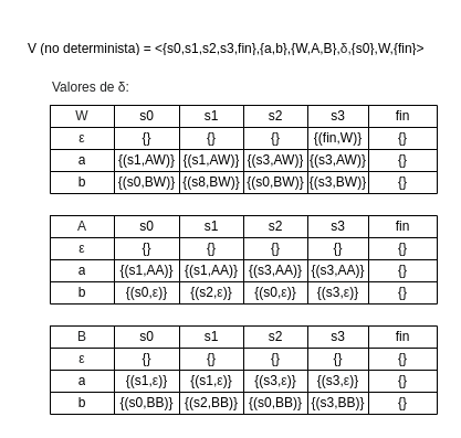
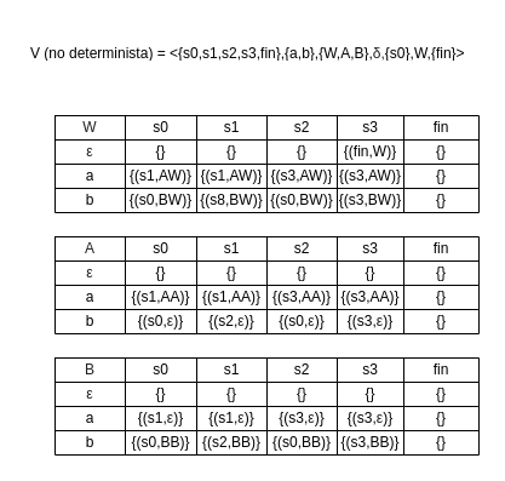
  <mxCell id="0" />
  <mxCell id="1" parent="0" />
  <mxCell id="2" value="" style="shape=table;html=1;whiteSpace=wrap;startSize=0;container=1;collapsible=0;childLayout=tableLayout;" parent="1" vertex="1"><mxGeometry x="45" y="95" width="350" height="80" as="geometry" /></mxCell>
  <mxCell id="3" value="" style="shape=partialRectangle;html=1;whiteSpace=wrap;collapsible=0;dropTarget=0;pointerEvents=0;fillColor=none;top=0;left=0;bottom=0;right=0;points=[[0,0.5],[1,0.5]];portConstraint=eastwest;" parent="2" vertex="1"><mxGeometry width="350" height="20" as="geometry" /></mxCell>
  <mxCell id="4" value="&lt;font color=&quot;#202122&quot;&gt;&lt;span style=&quot;background-color: rgb(255 , 255 , 255)&quot;&gt;W&lt;/span&gt;&lt;/font&gt;" style="shape=partialRectangle;html=1;whiteSpace=wrap;connectable=0;fillColor=none;top=0;left=0;bottom=0;right=0;overflow=hidden;" parent="3" vertex="1"><mxGeometry width="58" height="20" as="geometry" /></mxCell>
  <mxCell id="5" value="s0" style="shape=partialRectangle;html=1;whiteSpace=wrap;connectable=0;fillColor=none;top=0;left=0;bottom=0;right=0;overflow=hidden;" parent="3" vertex="1"><mxGeometry x="58" width="59" height="20" as="geometry" /></mxCell>
  <mxCell id="6" value="s1" style="shape=partialRectangle;html=1;whiteSpace=wrap;connectable=0;fillColor=none;top=0;left=0;bottom=0;right=0;overflow=hidden;" parent="3" vertex="1"><mxGeometry x="117" width="58" height="20" as="geometry" /></mxCell>
  <mxCell id="7" value="s2" style="shape=partialRectangle;html=1;whiteSpace=wrap;connectable=0;fillColor=none;top=0;left=0;bottom=0;right=0;overflow=hidden;" parent="3" vertex="1"><mxGeometry x="175" width="58" height="20" as="geometry" /></mxCell>
  <mxCell id="8" value="s3" style="shape=partialRectangle;html=1;whiteSpace=wrap;connectable=0;fillColor=none;top=0;left=0;bottom=0;right=0;overflow=hidden;" parent="3" vertex="1"><mxGeometry x="233" width="55" height="20" as="geometry" /></mxCell>
  <mxCell id="9" value="fin" style="shape=partialRectangle;html=1;whiteSpace=wrap;connectable=0;fillColor=none;top=0;left=0;bottom=0;right=0;overflow=hidden;" parent="3" vertex="1"><mxGeometry x="288" width="62" height="20" as="geometry" /></mxCell>
  <mxCell id="10" value="" style="shape=partialRectangle;html=1;whiteSpace=wrap;collapsible=0;dropTarget=0;pointerEvents=0;fillColor=none;top=0;left=0;bottom=0;right=0;points=[[0,0.5],[1,0.5]];portConstraint=eastwest;" parent="2" vertex="1"><mxGeometry y="20" width="350" height="20" as="geometry" /></mxCell>
  <mxCell id="11" value="&lt;span style=&quot;color: rgb(32 , 33 , 34) ; text-align: left&quot;&gt;ε&lt;/span&gt;" style="shape=partialRectangle;html=1;whiteSpace=wrap;connectable=0;fillColor=none;top=0;left=0;bottom=0;right=0;overflow=hidden;" parent="10" vertex="1"><mxGeometry width="58" height="20" as="geometry" /></mxCell>
  <mxCell id="12" value="{}" style="shape=partialRectangle;html=1;whiteSpace=wrap;connectable=0;fillColor=none;top=0;left=0;bottom=0;right=0;overflow=hidden;" parent="10" vertex="1"><mxGeometry x="58" width="59" height="20" as="geometry" /></mxCell>
  <mxCell id="13" value="{}" style="shape=partialRectangle;html=1;whiteSpace=wrap;connectable=0;fillColor=none;top=0;left=0;bottom=0;right=0;overflow=hidden;" parent="10" vertex="1"><mxGeometry x="117" width="58" height="20" as="geometry" /></mxCell>
  <mxCell id="14" value="{}" style="shape=partialRectangle;html=1;whiteSpace=wrap;connectable=0;fillColor=none;top=0;left=0;bottom=0;right=0;overflow=hidden;" parent="10" vertex="1"><mxGeometry x="175" width="58" height="20" as="geometry" /></mxCell>
  <mxCell id="15" value="{(fin,W)}" style="shape=partialRectangle;html=1;whiteSpace=wrap;connectable=0;fillColor=none;top=0;left=0;bottom=0;right=0;overflow=hidden;" parent="10" vertex="1"><mxGeometry x="233" width="55" height="20" as="geometry" /></mxCell>
  <mxCell id="16" value="{}" style="shape=partialRectangle;html=1;whiteSpace=wrap;connectable=0;fillColor=none;top=0;left=0;bottom=0;right=0;overflow=hidden;" parent="10" vertex="1"><mxGeometry x="288" width="62" height="20" as="geometry" /></mxCell>
  <mxCell id="17" value="" style="shape=partialRectangle;html=1;whiteSpace=wrap;collapsible=0;dropTarget=0;pointerEvents=0;fillColor=none;top=0;left=0;bottom=0;right=0;points=[[0,0.5],[1,0.5]];portConstraint=eastwest;" parent="2" vertex="1"><mxGeometry y="40" width="350" height="20" as="geometry" /></mxCell>
  <mxCell id="18" value="a" style="shape=partialRectangle;html=1;whiteSpace=wrap;connectable=0;fillColor=none;top=0;left=0;bottom=0;right=0;overflow=hidden;" parent="17" vertex="1"><mxGeometry width="58" height="20" as="geometry" /></mxCell>
  <mxCell id="19" value="{(s1,AW)}" style="shape=partialRectangle;html=1;whiteSpace=wrap;connectable=0;fillColor=none;top=0;left=0;bottom=0;right=0;overflow=hidden;" parent="17" vertex="1"><mxGeometry x="58" width="59" height="20" as="geometry" /></mxCell>
  <mxCell id="20" value="{(s1,AW)}" style="shape=partialRectangle;html=1;whiteSpace=wrap;connectable=0;fillColor=none;top=0;left=0;bottom=0;right=0;overflow=hidden;" parent="17" vertex="1"><mxGeometry x="117" width="58" height="20" as="geometry" /></mxCell>
  <mxCell id="21" value="{(s3,AW)}" style="shape=partialRectangle;html=1;whiteSpace=wrap;connectable=0;fillColor=none;top=0;left=0;bottom=0;right=0;overflow=hidden;" parent="17" vertex="1"><mxGeometry x="175" width="58" height="20" as="geometry" /></mxCell>
  <mxCell id="22" value="{(s3,AW)}" style="shape=partialRectangle;html=1;whiteSpace=wrap;connectable=0;fillColor=none;top=0;left=0;bottom=0;right=0;overflow=hidden;" parent="17" vertex="1"><mxGeometry x="233" width="55" height="20" as="geometry" /></mxCell>
  <mxCell id="23" value="{}" style="shape=partialRectangle;html=1;whiteSpace=wrap;connectable=0;fillColor=none;top=0;left=0;bottom=0;right=0;overflow=hidden;" parent="17" vertex="1"><mxGeometry x="288" width="62" height="20" as="geometry" /></mxCell>
  <mxCell id="24" style="shape=partialRectangle;html=1;whiteSpace=wrap;collapsible=0;dropTarget=0;pointerEvents=0;fillColor=none;top=0;left=0;bottom=0;right=0;points=[[0,0.5],[1,0.5]];portConstraint=eastwest;" parent="2" vertex="1"><mxGeometry y="60" width="350" height="20" as="geometry" /></mxCell>
  <mxCell id="25" value="b" style="shape=partialRectangle;html=1;whiteSpace=wrap;connectable=0;fillColor=none;top=0;left=0;bottom=0;right=0;overflow=hidden;" parent="24" vertex="1"><mxGeometry width="58" height="20" as="geometry" /></mxCell>
  <mxCell id="26" value="{(s0,BW)}" style="shape=partialRectangle;html=1;whiteSpace=wrap;connectable=0;fillColor=none;top=0;left=0;bottom=0;right=0;overflow=hidden;" parent="24" vertex="1"><mxGeometry x="58" width="59" height="20" as="geometry" /></mxCell>
  <mxCell id="27" value="{(s8,BW)}" style="shape=partialRectangle;html=1;whiteSpace=wrap;connectable=0;fillColor=none;top=0;left=0;bottom=0;right=0;overflow=hidden;" parent="24" vertex="1"><mxGeometry x="117" width="58" height="20" as="geometry" /></mxCell>
  <mxCell id="28" value="{(s0,BW)}" style="shape=partialRectangle;html=1;whiteSpace=wrap;connectable=0;fillColor=none;top=0;left=0;bottom=0;right=0;overflow=hidden;" parent="24" vertex="1"><mxGeometry x="175" width="58" height="20" as="geometry" /></mxCell>
  <mxCell id="29" value="{(s3,BW)}" style="shape=partialRectangle;html=1;whiteSpace=wrap;connectable=0;fillColor=none;top=0;left=0;bottom=0;right=0;overflow=hidden;" parent="24" vertex="1"><mxGeometry x="233" width="55" height="20" as="geometry" /></mxCell>
  <mxCell id="30" value="{}" style="shape=partialRectangle;html=1;whiteSpace=wrap;connectable=0;fillColor=none;top=0;left=0;bottom=0;right=0;overflow=hidden;" parent="24" vertex="1"><mxGeometry x="288" width="62" height="20" as="geometry" /></mxCell>
  <mxCell id="31" value="&lt;h1&gt;&lt;font style=&quot;font-size: 12px&quot;&gt;&lt;span style=&quot;font-weight: 400 ; text-align: center&quot;&gt;V (no determinista) = &amp;lt;{s0,s1,s2,s3,fin},{a,b},{W,A,B},&lt;/span&gt;&lt;span style=&quot;font-weight: 400 ; text-align: center ; color: rgb(32 , 33 , 34) ; background-color: rgb(255 , 255 , 255)&quot;&gt;δ,&lt;/span&gt;&lt;span style=&quot;font-weight: 400 ; text-align: center&quot;&gt;{s0},W,{fin}&amp;gt;&lt;/span&gt;&lt;/font&gt;&lt;br&gt;&lt;/h1&gt;" style="text;html=1;strokeColor=none;fillColor=none;spacing=5;spacingTop=-20;whiteSpace=wrap;overflow=hidden;rounded=0;" parent="1" vertex="1"><mxGeometry x="20" y="20" width="370" height="30" as="geometry" /></mxCell>
- <mxCell id="32" value="&lt;span style=&quot;color: rgb(32 , 33 , 34) ; font-family: &amp;#34;helvetica&amp;#34; ; font-size: 12px ; font-style: normal ; font-weight: 400 ; letter-spacing: normal ; text-align: center ; text-indent: 0px ; text-transform: none ; word-spacing: 0px ; background-color: rgb(255 , 255 , 255) ; display: inline ; float: none&quot;&gt;Valores de δ:&lt;/span&gt;" style="text;whiteSpace=wrap;html=1;" parent="1" vertex="1"><mxGeometry x="45" y="65" width="80" height="20" as="geometry" /></mxCell>
  <mxCell id="33" value="" style="shape=table;html=1;whiteSpace=wrap;startSize=0;container=1;collapsible=0;childLayout=tableLayout;" parent="1" vertex="1"><mxGeometry x="45" y="195" width="350" height="80" as="geometry" /></mxCell>
  <mxCell id="34" value="" style="shape=partialRectangle;html=1;whiteSpace=wrap;collapsible=0;dropTarget=0;pointerEvents=0;fillColor=none;top=0;left=0;bottom=0;right=0;points=[[0,0.5],[1,0.5]];portConstraint=eastwest;" parent="33" vertex="1"><mxGeometry width="350" height="20" as="geometry" /></mxCell>
  <mxCell id="35" value="&lt;font color=&quot;#202122&quot;&gt;&lt;span style=&quot;background-color: rgb(255 , 255 , 255)&quot;&gt;A&lt;/span&gt;&lt;/font&gt;" style="shape=partialRectangle;html=1;whiteSpace=wrap;connectable=0;fillColor=none;top=0;left=0;bottom=0;right=0;overflow=hidden;" parent="34" vertex="1"><mxGeometry width="58" height="20" as="geometry" /></mxCell>
  <mxCell id="36" value="s0" style="shape=partialRectangle;html=1;whiteSpace=wrap;connectable=0;fillColor=none;top=0;left=0;bottom=0;right=0;overflow=hidden;" parent="34" vertex="1"><mxGeometry x="58" width="59" height="20" as="geometry" /></mxCell>
  <mxCell id="37" value="s1" style="shape=partialRectangle;html=1;whiteSpace=wrap;connectable=0;fillColor=none;top=0;left=0;bottom=0;right=0;overflow=hidden;" parent="34" vertex="1"><mxGeometry x="117" width="58" height="20" as="geometry" /></mxCell>
  <mxCell id="38" value="s2" style="shape=partialRectangle;html=1;whiteSpace=wrap;connectable=0;fillColor=none;top=0;left=0;bottom=0;right=0;overflow=hidden;" parent="34" vertex="1"><mxGeometry x="175" width="58" height="20" as="geometry" /></mxCell>
  <mxCell id="39" value="s3" style="shape=partialRectangle;html=1;whiteSpace=wrap;connectable=0;fillColor=none;top=0;left=0;bottom=0;right=0;overflow=hidden;" parent="34" vertex="1"><mxGeometry x="233" width="55" height="20" as="geometry" /></mxCell>
  <mxCell id="40" value="fin" style="shape=partialRectangle;html=1;whiteSpace=wrap;connectable=0;fillColor=none;top=0;left=0;bottom=0;right=0;overflow=hidden;" parent="34" vertex="1"><mxGeometry x="288" width="62" height="20" as="geometry" /></mxCell>
  <mxCell id="41" value="" style="shape=partialRectangle;html=1;whiteSpace=wrap;collapsible=0;dropTarget=0;pointerEvents=0;fillColor=none;top=0;left=0;bottom=0;right=0;points=[[0,0.5],[1,0.5]];portConstraint=eastwest;" parent="33" vertex="1"><mxGeometry y="20" width="350" height="20" as="geometry" /></mxCell>
  <mxCell id="42" value="&lt;span style=&quot;color: rgb(32 , 33 , 34) ; text-align: left&quot;&gt;ε&lt;/span&gt;" style="shape=partialRectangle;html=1;whiteSpace=wrap;connectable=0;fillColor=none;top=0;left=0;bottom=0;right=0;overflow=hidden;" parent="41" vertex="1"><mxGeometry width="58" height="20" as="geometry" /></mxCell>
  <mxCell id="43" value="{}" style="shape=partialRectangle;html=1;whiteSpace=wrap;connectable=0;fillColor=none;top=0;left=0;bottom=0;right=0;overflow=hidden;" parent="41" vertex="1"><mxGeometry x="58" width="59" height="20" as="geometry" /></mxCell>
  <mxCell id="44" value="{}" style="shape=partialRectangle;html=1;whiteSpace=wrap;connectable=0;fillColor=none;top=0;left=0;bottom=0;right=0;overflow=hidden;" parent="41" vertex="1"><mxGeometry x="117" width="58" height="20" as="geometry" /></mxCell>
  <mxCell id="45" value="{}" style="shape=partialRectangle;html=1;whiteSpace=wrap;connectable=0;fillColor=none;top=0;left=0;bottom=0;right=0;overflow=hidden;" parent="41" vertex="1"><mxGeometry x="175" width="58" height="20" as="geometry" /></mxCell>
  <mxCell id="46" value="{}" style="shape=partialRectangle;html=1;whiteSpace=wrap;connectable=0;fillColor=none;top=0;left=0;bottom=0;right=0;overflow=hidden;" parent="41" vertex="1"><mxGeometry x="233" width="55" height="20" as="geometry" /></mxCell>
  <mxCell id="47" value="{}" style="shape=partialRectangle;html=1;whiteSpace=wrap;connectable=0;fillColor=none;top=0;left=0;bottom=0;right=0;overflow=hidden;" parent="41" vertex="1"><mxGeometry x="288" width="62" height="20" as="geometry" /></mxCell>
  <mxCell id="48" value="" style="shape=partialRectangle;html=1;whiteSpace=wrap;collapsible=0;dropTarget=0;pointerEvents=0;fillColor=none;top=0;left=0;bottom=0;right=0;points=[[0,0.5],[1,0.5]];portConstraint=eastwest;" parent="33" vertex="1"><mxGeometry y="40" width="350" height="20" as="geometry" /></mxCell>
  <mxCell id="49" value="a" style="shape=partialRectangle;html=1;whiteSpace=wrap;connectable=0;fillColor=none;top=0;left=0;bottom=0;right=0;overflow=hidden;" parent="48" vertex="1"><mxGeometry width="58" height="20" as="geometry" /></mxCell>
  <mxCell id="50" value="{(s1,AA)}" style="shape=partialRectangle;html=1;whiteSpace=wrap;connectable=0;fillColor=none;top=0;left=0;bottom=0;right=0;overflow=hidden;" parent="48" vertex="1"><mxGeometry x="58" width="59" height="20" as="geometry" /></mxCell>
  <mxCell id="51" value="{(s1,AA)}" style="shape=partialRectangle;html=1;whiteSpace=wrap;connectable=0;fillColor=none;top=0;left=0;bottom=0;right=0;overflow=hidden;" parent="48" vertex="1"><mxGeometry x="117" width="58" height="20" as="geometry" /></mxCell>
  <mxCell id="52" value="{(s3,AA)}" style="shape=partialRectangle;html=1;whiteSpace=wrap;connectable=0;fillColor=none;top=0;left=0;bottom=0;right=0;overflow=hidden;" parent="48" vertex="1"><mxGeometry x="175" width="58" height="20" as="geometry" /></mxCell>
  <mxCell id="53" value="{(s3,AA)}" style="shape=partialRectangle;html=1;whiteSpace=wrap;connectable=0;fillColor=none;top=0;left=0;bottom=0;right=0;overflow=hidden;" parent="48" vertex="1"><mxGeometry x="233" width="55" height="20" as="geometry" /></mxCell>
  <mxCell id="54" value="{}" style="shape=partialRectangle;html=1;whiteSpace=wrap;connectable=0;fillColor=none;top=0;left=0;bottom=0;right=0;overflow=hidden;" parent="48" vertex="1"><mxGeometry x="288" width="62" height="20" as="geometry" /></mxCell>
  <mxCell id="55" style="shape=partialRectangle;html=1;whiteSpace=wrap;collapsible=0;dropTarget=0;pointerEvents=0;fillColor=none;top=0;left=0;bottom=0;right=0;points=[[0,0.5],[1,0.5]];portConstraint=eastwest;" parent="33" vertex="1"><mxGeometry y="60" width="350" height="20" as="geometry" /></mxCell>
  <mxCell id="56" value="b" style="shape=partialRectangle;html=1;whiteSpace=wrap;connectable=0;fillColor=none;top=0;left=0;bottom=0;right=0;overflow=hidden;" parent="55" vertex="1"><mxGeometry width="58" height="20" as="geometry" /></mxCell>
  <mxCell id="57" value="{(s0,&lt;span style=&quot;color: rgb(32 , 33 , 34) ; text-align: left&quot;&gt;ε&lt;/span&gt;)}" style="shape=partialRectangle;html=1;whiteSpace=wrap;connectable=0;fillColor=none;top=0;left=0;bottom=0;right=0;overflow=hidden;" parent="55" vertex="1"><mxGeometry x="58" width="59" height="20" as="geometry" /></mxCell>
  <mxCell id="58" value="{(s2,&lt;span style=&quot;color: rgb(32 , 33 , 34) ; text-align: left&quot;&gt;ε&lt;/span&gt;)}" style="shape=partialRectangle;html=1;whiteSpace=wrap;connectable=0;fillColor=none;top=0;left=0;bottom=0;right=0;overflow=hidden;" parent="55" vertex="1"><mxGeometry x="117" width="58" height="20" as="geometry" /></mxCell>
  <mxCell id="59" value="{(s0,&lt;span style=&quot;color: rgb(32 , 33 , 34) ; text-align: left&quot;&gt;ε&lt;/span&gt;)}" style="shape=partialRectangle;html=1;whiteSpace=wrap;connectable=0;fillColor=none;top=0;left=0;bottom=0;right=0;overflow=hidden;" parent="55" vertex="1"><mxGeometry x="175" width="58" height="20" as="geometry" /></mxCell>
  <mxCell id="60" value="{(s3,&lt;span style=&quot;color: rgb(32 , 33 , 34) ; text-align: left&quot;&gt;ε&lt;/span&gt;)}" style="shape=partialRectangle;html=1;whiteSpace=wrap;connectable=0;fillColor=none;top=0;left=0;bottom=0;right=0;overflow=hidden;" parent="55" vertex="1"><mxGeometry x="233" width="55" height="20" as="geometry" /></mxCell>
  <mxCell id="61" value="{}" style="shape=partialRectangle;html=1;whiteSpace=wrap;connectable=0;fillColor=none;top=0;left=0;bottom=0;right=0;overflow=hidden;" parent="55" vertex="1"><mxGeometry x="288" width="62" height="20" as="geometry" /></mxCell>
  <mxCell id="62" value="" style="shape=table;html=1;whiteSpace=wrap;startSize=0;container=1;collapsible=0;childLayout=tableLayout;" parent="1" vertex="1"><mxGeometry x="45" y="295" width="350" height="80" as="geometry" /></mxCell>
  <mxCell id="63" value="" style="shape=partialRectangle;html=1;whiteSpace=wrap;collapsible=0;dropTarget=0;pointerEvents=0;fillColor=none;top=0;left=0;bottom=0;right=0;points=[[0,0.5],[1,0.5]];portConstraint=eastwest;" parent="62" vertex="1"><mxGeometry width="350" height="20" as="geometry" /></mxCell>
  <mxCell id="64" value="&lt;font color=&quot;#202122&quot;&gt;&lt;span style=&quot;background-color: rgb(255 , 255 , 255)&quot;&gt;B&lt;/span&gt;&lt;/font&gt;" style="shape=partialRectangle;html=1;whiteSpace=wrap;connectable=0;fillColor=none;top=0;left=0;bottom=0;right=0;overflow=hidden;" parent="63" vertex="1"><mxGeometry width="58" height="20" as="geometry" /></mxCell>
  <mxCell id="65" value="s0" style="shape=partialRectangle;html=1;whiteSpace=wrap;connectable=0;fillColor=none;top=0;left=0;bottom=0;right=0;overflow=hidden;" parent="63" vertex="1"><mxGeometry x="58" width="59" height="20" as="geometry" /></mxCell>
  <mxCell id="66" value="s1" style="shape=partialRectangle;html=1;whiteSpace=wrap;connectable=0;fillColor=none;top=0;left=0;bottom=0;right=0;overflow=hidden;" parent="63" vertex="1"><mxGeometry x="117" width="58" height="20" as="geometry" /></mxCell>
  <mxCell id="67" value="s2" style="shape=partialRectangle;html=1;whiteSpace=wrap;connectable=0;fillColor=none;top=0;left=0;bottom=0;right=0;overflow=hidden;" parent="63" vertex="1"><mxGeometry x="175" width="58" height="20" as="geometry" /></mxCell>
  <mxCell id="68" value="s3" style="shape=partialRectangle;html=1;whiteSpace=wrap;connectable=0;fillColor=none;top=0;left=0;bottom=0;right=0;overflow=hidden;" parent="63" vertex="1"><mxGeometry x="233" width="55" height="20" as="geometry" /></mxCell>
  <mxCell id="69" value="fin" style="shape=partialRectangle;html=1;whiteSpace=wrap;connectable=0;fillColor=none;top=0;left=0;bottom=0;right=0;overflow=hidden;" parent="63" vertex="1"><mxGeometry x="288" width="62" height="20" as="geometry" /></mxCell>
  <mxCell id="70" value="" style="shape=partialRectangle;html=1;whiteSpace=wrap;collapsible=0;dropTarget=0;pointerEvents=0;fillColor=none;top=0;left=0;bottom=0;right=0;points=[[0,0.5],[1,0.5]];portConstraint=eastwest;" parent="62" vertex="1"><mxGeometry y="20" width="350" height="20" as="geometry" /></mxCell>
  <mxCell id="71" value="&lt;span style=&quot;color: rgb(32 , 33 , 34) ; text-align: left&quot;&gt;ε&lt;/span&gt;" style="shape=partialRectangle;html=1;whiteSpace=wrap;connectable=0;fillColor=none;top=0;left=0;bottom=0;right=0;overflow=hidden;" parent="70" vertex="1"><mxGeometry width="58" height="20" as="geometry" /></mxCell>
  <mxCell id="72" value="{}" style="shape=partialRectangle;html=1;whiteSpace=wrap;connectable=0;fillColor=none;top=0;left=0;bottom=0;right=0;overflow=hidden;" parent="70" vertex="1"><mxGeometry x="58" width="59" height="20" as="geometry" /></mxCell>
  <mxCell id="73" value="{}" style="shape=partialRectangle;html=1;whiteSpace=wrap;connectable=0;fillColor=none;top=0;left=0;bottom=0;right=0;overflow=hidden;" parent="70" vertex="1"><mxGeometry x="117" width="58" height="20" as="geometry" /></mxCell>
  <mxCell id="74" value="{}" style="shape=partialRectangle;html=1;whiteSpace=wrap;connectable=0;fillColor=none;top=0;left=0;bottom=0;right=0;overflow=hidden;" parent="70" vertex="1"><mxGeometry x="175" width="58" height="20" as="geometry" /></mxCell>
  <mxCell id="75" value="{}" style="shape=partialRectangle;html=1;whiteSpace=wrap;connectable=0;fillColor=none;top=0;left=0;bottom=0;right=0;overflow=hidden;" parent="70" vertex="1"><mxGeometry x="233" width="55" height="20" as="geometry" /></mxCell>
  <mxCell id="76" value="{}" style="shape=partialRectangle;html=1;whiteSpace=wrap;connectable=0;fillColor=none;top=0;left=0;bottom=0;right=0;overflow=hidden;" parent="70" vertex="1"><mxGeometry x="288" width="62" height="20" as="geometry" /></mxCell>
  <mxCell id="77" value="" style="shape=partialRectangle;html=1;whiteSpace=wrap;collapsible=0;dropTarget=0;pointerEvents=0;fillColor=none;top=0;left=0;bottom=0;right=0;points=[[0,0.5],[1,0.5]];portConstraint=eastwest;" parent="62" vertex="1"><mxGeometry y="40" width="350" height="20" as="geometry" /></mxCell>
  <mxCell id="78" value="a" style="shape=partialRectangle;html=1;whiteSpace=wrap;connectable=0;fillColor=none;top=0;left=0;bottom=0;right=0;overflow=hidden;" parent="77" vertex="1"><mxGeometry width="58" height="20" as="geometry" /></mxCell>
  <mxCell id="79" value="{(s1,&lt;span style=&quot;color: rgb(32 , 33 , 34) ; text-align: left&quot;&gt;ε&lt;/span&gt;)}" style="shape=partialRectangle;html=1;whiteSpace=wrap;connectable=0;fillColor=none;top=0;left=0;bottom=0;right=0;overflow=hidden;" parent="77" vertex="1"><mxGeometry x="58" width="59" height="20" as="geometry" /></mxCell>
  <mxCell id="80" value="{(s1,&lt;span style=&quot;color: rgb(32 , 33 , 34) ; text-align: left&quot;&gt;ε&lt;/span&gt;)}" style="shape=partialRectangle;html=1;whiteSpace=wrap;connectable=0;fillColor=none;top=0;left=0;bottom=0;right=0;overflow=hidden;" parent="77" vertex="1"><mxGeometry x="117" width="58" height="20" as="geometry" /></mxCell>
  <mxCell id="81" value="{(s3,&lt;span style=&quot;color: rgb(32 , 33 , 34) ; text-align: left&quot;&gt;ε&lt;/span&gt;)}" style="shape=partialRectangle;html=1;whiteSpace=wrap;connectable=0;fillColor=none;top=0;left=0;bottom=0;right=0;overflow=hidden;" parent="77" vertex="1"><mxGeometry x="175" width="58" height="20" as="geometry" /></mxCell>
  <mxCell id="82" value="{(s3,&lt;span style=&quot;color: rgb(32 , 33 , 34) ; text-align: left&quot;&gt;ε&lt;/span&gt;)}" style="shape=partialRectangle;html=1;whiteSpace=wrap;connectable=0;fillColor=none;top=0;left=0;bottom=0;right=0;overflow=hidden;" parent="77" vertex="1"><mxGeometry x="233" width="55" height="20" as="geometry" /></mxCell>
  <mxCell id="83" value="{}" style="shape=partialRectangle;html=1;whiteSpace=wrap;connectable=0;fillColor=none;top=0;left=0;bottom=0;right=0;overflow=hidden;" parent="77" vertex="1"><mxGeometry x="288" width="62" height="20" as="geometry" /></mxCell>
  <mxCell id="84" style="shape=partialRectangle;html=1;whiteSpace=wrap;collapsible=0;dropTarget=0;pointerEvents=0;fillColor=none;top=0;left=0;bottom=0;right=0;points=[[0,0.5],[1,0.5]];portConstraint=eastwest;" parent="62" vertex="1"><mxGeometry y="60" width="350" height="20" as="geometry" /></mxCell>
  <mxCell id="85" value="b" style="shape=partialRectangle;html=1;whiteSpace=wrap;connectable=0;fillColor=none;top=0;left=0;bottom=0;right=0;overflow=hidden;" parent="84" vertex="1"><mxGeometry width="58" height="20" as="geometry" /></mxCell>
  <mxCell id="86" value="{(s0,BB)}" style="shape=partialRectangle;html=1;whiteSpace=wrap;connectable=0;fillColor=none;top=0;left=0;bottom=0;right=0;overflow=hidden;" parent="84" vertex="1"><mxGeometry x="58" width="59" height="20" as="geometry" /></mxCell>
  <mxCell id="87" value="{(s2,BB)}" style="shape=partialRectangle;html=1;whiteSpace=wrap;connectable=0;fillColor=none;top=0;left=0;bottom=0;right=0;overflow=hidden;" parent="84" vertex="1"><mxGeometry x="117" width="58" height="20" as="geometry" /></mxCell>
  <mxCell id="88" value="{(s0,BB)}" style="shape=partialRectangle;html=1;whiteSpace=wrap;connectable=0;fillColor=none;top=0;left=0;bottom=0;right=0;overflow=hidden;" parent="84" vertex="1"><mxGeometry x="175" width="58" height="20" as="geometry" /></mxCell>
  <mxCell id="89" value="{(s3,BB)}" style="shape=partialRectangle;html=1;whiteSpace=wrap;connectable=0;fillColor=none;top=0;left=0;bottom=0;right=0;overflow=hidden;" parent="84" vertex="1"><mxGeometry x="233" width="55" height="20" as="geometry" /></mxCell>
  <mxCell id="90" value="{}" style="shape=partialRectangle;html=1;whiteSpace=wrap;connectable=0;fillColor=none;top=0;left=0;bottom=0;right=0;overflow=hidden;" parent="84" vertex="1"><mxGeometry x="288" width="62" height="20" as="geometry" /></mxCell>
